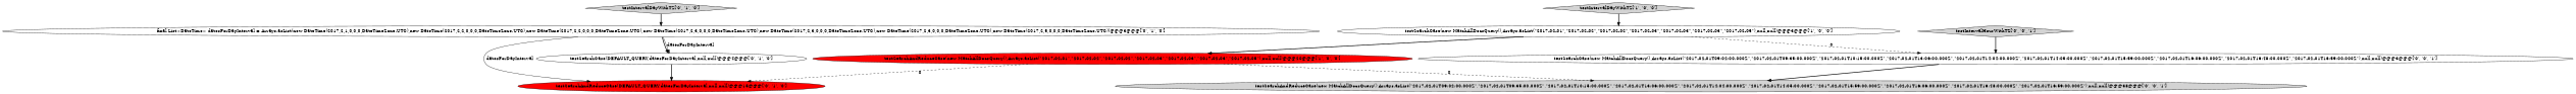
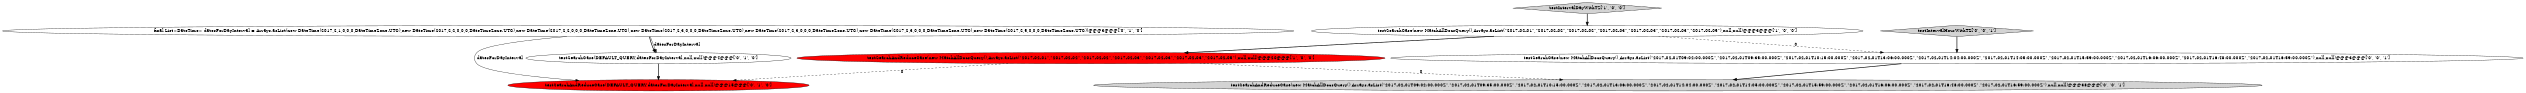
  digraph {
    node [fillcolor=white shape=ellipse style=filled]
    edge [style=bold]
    n1 [label="testSearchCase(new MatchAllDocsQuery(),Arrays.asList(\"2017-02-01T09:02:00.000Z\",\"2017-02-01T09:35:00.000Z\",\"2017-02-01T10:15:00.000Z\",\"2017-02-01T13:06:00.000Z\",\"2017-02-01T14:04:00.000Z\",\"2017-02-01T14:05:00.000Z\",\"2017-02-01T15:59:00.000Z\",\"2017-02-01T16:06:00.000Z\",\"2017-02-01T16:48:00.000Z\",\"2017-02-01T16:59:00.000Z\"),null,null)@@@3@@@['0', '0', '1']"]
    n2 [fillcolor=lightgray label="testSearchAndReduceCase(new MatchAllDocsQuery(),Arrays.asList(\"2017-02-01T09:02:00.000Z\",\"2017-02-01T09:35:00.000Z\",\"2017-02-01T10:15:00.000Z\",\"2017-02-01T13:06:00.000Z\",\"2017-02-01T14:04:00.000Z\",\"2017-02-01T14:05:00.000Z\",\"2017-02-01T15:59:00.000Z\",\"2017-02-01T16:06:00.000Z\",\"2017-02-01T16:48:00.000Z\",\"2017-02-01T16:59:00.000Z\"),null,null)@@@38@@@['0', '0', '1']"]
    n3 [fillcolor=red label="testSearchAndReduceCase(new MatchAllDocsQuery(),Arrays.asList(\"2017-02-01\",\"2017-02-02\",\"2017-02-02\",\"2017-02-03\",\"2017-02-03\",\"2017-02-03\",\"2017-02-05\"),null,null)@@@20@@@['1', '0', '0']"]
    n4 [fillcolor=red label="testSearchAndReduceCase(DEFAULT_QUERY,datesForDayInterval,null,null)@@@15@@@['0', '1', '0']"]
    n5 [fillcolor=lightgray label="testIntervalDayWithTZ['1', '0', '0']" shape=diamond]
    n6 [label="testSearchCase(new MatchAllDocsQuery(),Arrays.asList(\"2017-02-01\",\"2017-02-02\",\"2017-02-02\",\"2017-02-03\",\"2017-02-03\",\"2017-02-03\",\"2017-02-05\"),null,null)@@@3@@@['1', '0', '0']"]
    n7 [label="testSearchCase(DEFAULT_QUERY,datesForDayInterval,null,null)@@@4@@@['0', '1', '0']"]
-   n8 [fillcolor=lightgray label="testIntervalDayWithTZ['0', '1', '0']" shape=diamond]
    n9 [label="final List<DateTime> datesForDayInterval = Arrays.asList(new DateTime(2017,2,1,0,0,0,DateTimeZone.UTC),new DateTime(2017,2,2,0,0,0,DateTimeZone.UTC),new DateTime(2017,2,2,0,0,0,DateTimeZone.UTC),new DateTime(2017,2,3,0,0,0,DateTimeZone.UTC),new DateTime(2017,2,3,0,0,0,DateTimeZone.UTC),new DateTime(2017,2,3,0,0,0,DateTimeZone.UTC),new DateTime(2017,2,5,0,0,0,DateTimeZone.UTC))@@@3@@@['0', '1', '0']"]
    n10 [fillcolor=lightgray label="testIntervalHourWithTZ['0', '0', '1']" shape=diamond]
    n1 -> n2
    n3 -> n2 [label=0 style=dashed]
    n3 -> n4 [label=0 style=dashed]
    n5 -> n6
    n6 -> n1 [label=0 style=dashed]
    n6 -> n3
    n7 -> n4
-   n8 -> n9
    n9 -> n4 [label=datesForDayInterval style=solid]
    n9 -> n7
    n9 -> n7 [label=datesForDayInterval style=solid]
    n10 -> n1
  }
